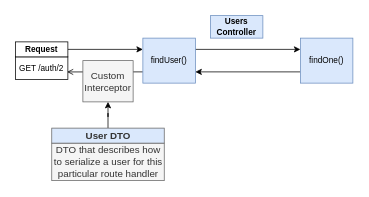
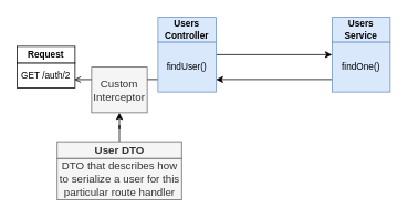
  <mxCell id="0" />
  <mxCell id="1" parent="0" />
  <mxCell id="2" value="GET /auth/2" style="rounded=0;whiteSpace=wrap;html=1;fontSize=11;" parent="1" vertex="1"><mxGeometry x="20" y="75" width="70" height="30" as="geometry" /></mxCell>
- <mxCell id="3" style="edgeStyle=orthogonalEdgeStyle;rounded=0;orthogonalLoop=1;jettySize=auto;html=1;exitX=1;exitY=0.5;exitDx=0;exitDy=0;entryX=0;entryY=0.25;entryDx=0;entryDy=0;fontSize=13;" parent="1" source="4" target="8" edge="1"><mxGeometry relative="1" as="geometry" /></mxCell>
  <mxCell id="4" value="Request" style="rounded=0;whiteSpace=wrap;html=1;fontSize=11;fontStyle=1" parent="1" vertex="1"><mxGeometry x="20" y="55" width="70" height="20" as="geometry" /></mxCell>
- <mxCell id="5" value="Users Controller" style="rounded=0;whiteSpace=wrap;html=1;fontSize=11;fillColor=#dae8fc;strokeColor=#6c8ebf;fontStyle=1" parent="1" vertex="1"><mxGeometry x="280" y="20" width="70" height="30" as="geometry" /></mxCell>
+ <mxCell id="5" value="Users Controller" style="rounded=0;whiteSpace=wrap;html=1;fontSize=11;fillColor=#dae8fc;strokeColor=#6c8ebf;fontStyle=1" parent="1" vertex="1"><mxGeometry x="190" y="20" width="70" height="30" as="geometry" /></mxCell>
  <mxCell id="6" style="edgeStyle=orthogonalEdgeStyle;rounded=0;orthogonalLoop=1;jettySize=auto;html=1;exitX=1;exitY=0.25;exitDx=0;exitDy=0;entryX=0;entryY=0.25;entryDx=0;entryDy=0;fontSize=13;" parent="1" source="8" target="11" edge="1"><mxGeometry relative="1" as="geometry" /></mxCell>
  <mxCell id="7" style="edgeStyle=orthogonalEdgeStyle;rounded=0;orthogonalLoop=1;jettySize=auto;html=1;exitX=0;exitY=0.75;exitDx=0;exitDy=0;entryX=0.986;entryY=0.67;entryDx=0;entryDy=0;entryPerimeter=0;fontSize=13;endArrow=open;" parent="1" source="8" target="2" edge="1"><mxGeometry relative="1" as="geometry" /></mxCell>
  <mxCell id="8" value="&lt;span style=&quot;font-weight: 400&quot;&gt;findUser()&lt;/span&gt;" style="rounded=0;whiteSpace=wrap;html=1;fontSize=11;fillColor=#dae8fc;strokeColor=#6c8ebf;fontStyle=1" parent="1" vertex="1"><mxGeometry x="190" y="50" width="70" height="60" as="geometry" /></mxCell>
+ <mxCell id="9" value="Users Service" style="rounded=0;whiteSpace=wrap;html=1;fontSize=11;fillColor=#dae8fc;strokeColor=#6c8ebf;fontStyle=1" parent="1" vertex="1"><mxGeometry x="400" y="20" width="70" height="30" as="geometry" /></mxCell>
  <mxCell id="10" style="edgeStyle=orthogonalEdgeStyle;rounded=0;orthogonalLoop=1;jettySize=auto;html=1;exitX=0;exitY=0.75;exitDx=0;exitDy=0;entryX=1;entryY=0.75;entryDx=0;entryDy=0;fontSize=13;" parent="1" source="11" target="8" edge="1"><mxGeometry relative="1" as="geometry" /></mxCell>
  <mxCell id="11" value="&lt;span style=&quot;font-weight: 400&quot;&gt;findOne()&lt;/span&gt;" style="rounded=0;whiteSpace=wrap;html=1;fontSize=11;fillColor=#dae8fc;strokeColor=#6c8ebf;fontStyle=1" parent="1" vertex="1"><mxGeometry x="400" y="50" width="70" height="60" as="geometry" /></mxCell>
  <mxCell id="12" value="Custom Interceptor" style="rounded=0;whiteSpace=wrap;html=1;fontSize=13;align=center;fillColor=#f5f5f5;strokeColor=#666666;fontColor=#333333;" parent="1" vertex="1"><mxGeometry x="110" y="80" width="67" height="55" as="geometry" /></mxCell>
  <mxCell id="13" value="DTO that describes how to serialize a user for this particular route handler" style="rounded=0;whiteSpace=wrap;html=1;fontSize=13;align=center;fillColor=#f5f5f5;strokeColor=#666666;fontColor=#333333;" parent="1" vertex="1"><mxGeometry x="68.5" y="190" width="150" height="50" as="geometry" /></mxCell>
  <mxCell id="14" style="edgeStyle=orthogonalEdgeStyle;rounded=0;orthogonalLoop=1;jettySize=auto;html=1;exitX=0.5;exitY=0;exitDx=0;exitDy=0;fontSize=10;" parent="1" source="15" target="12" edge="1"><mxGeometry relative="1" as="geometry" /></mxCell>
- <mxCell id="15" value="User DTO" style="rounded=0;whiteSpace=wrap;html=1;fontSize=13;align=center;fillColor=#dae8fc;strokeColor=#666666;fontColor=#333333;fontStyle=1;" parent="1" vertex="1"><mxGeometry x="68.5" y="170" width="150" height="20" as="geometry" /></mxCell>
+ <mxCell id="15" value="User DTO" style="rounded=0;whiteSpace=wrap;html=1;fontSize=13;align=center;fillColor=#f5f5f5;strokeColor=#666666;fontColor=#333333;fontStyle=1" parent="1" vertex="1"><mxGeometry x="68.5" y="170" width="150" height="20" as="geometry" /></mxCell>
